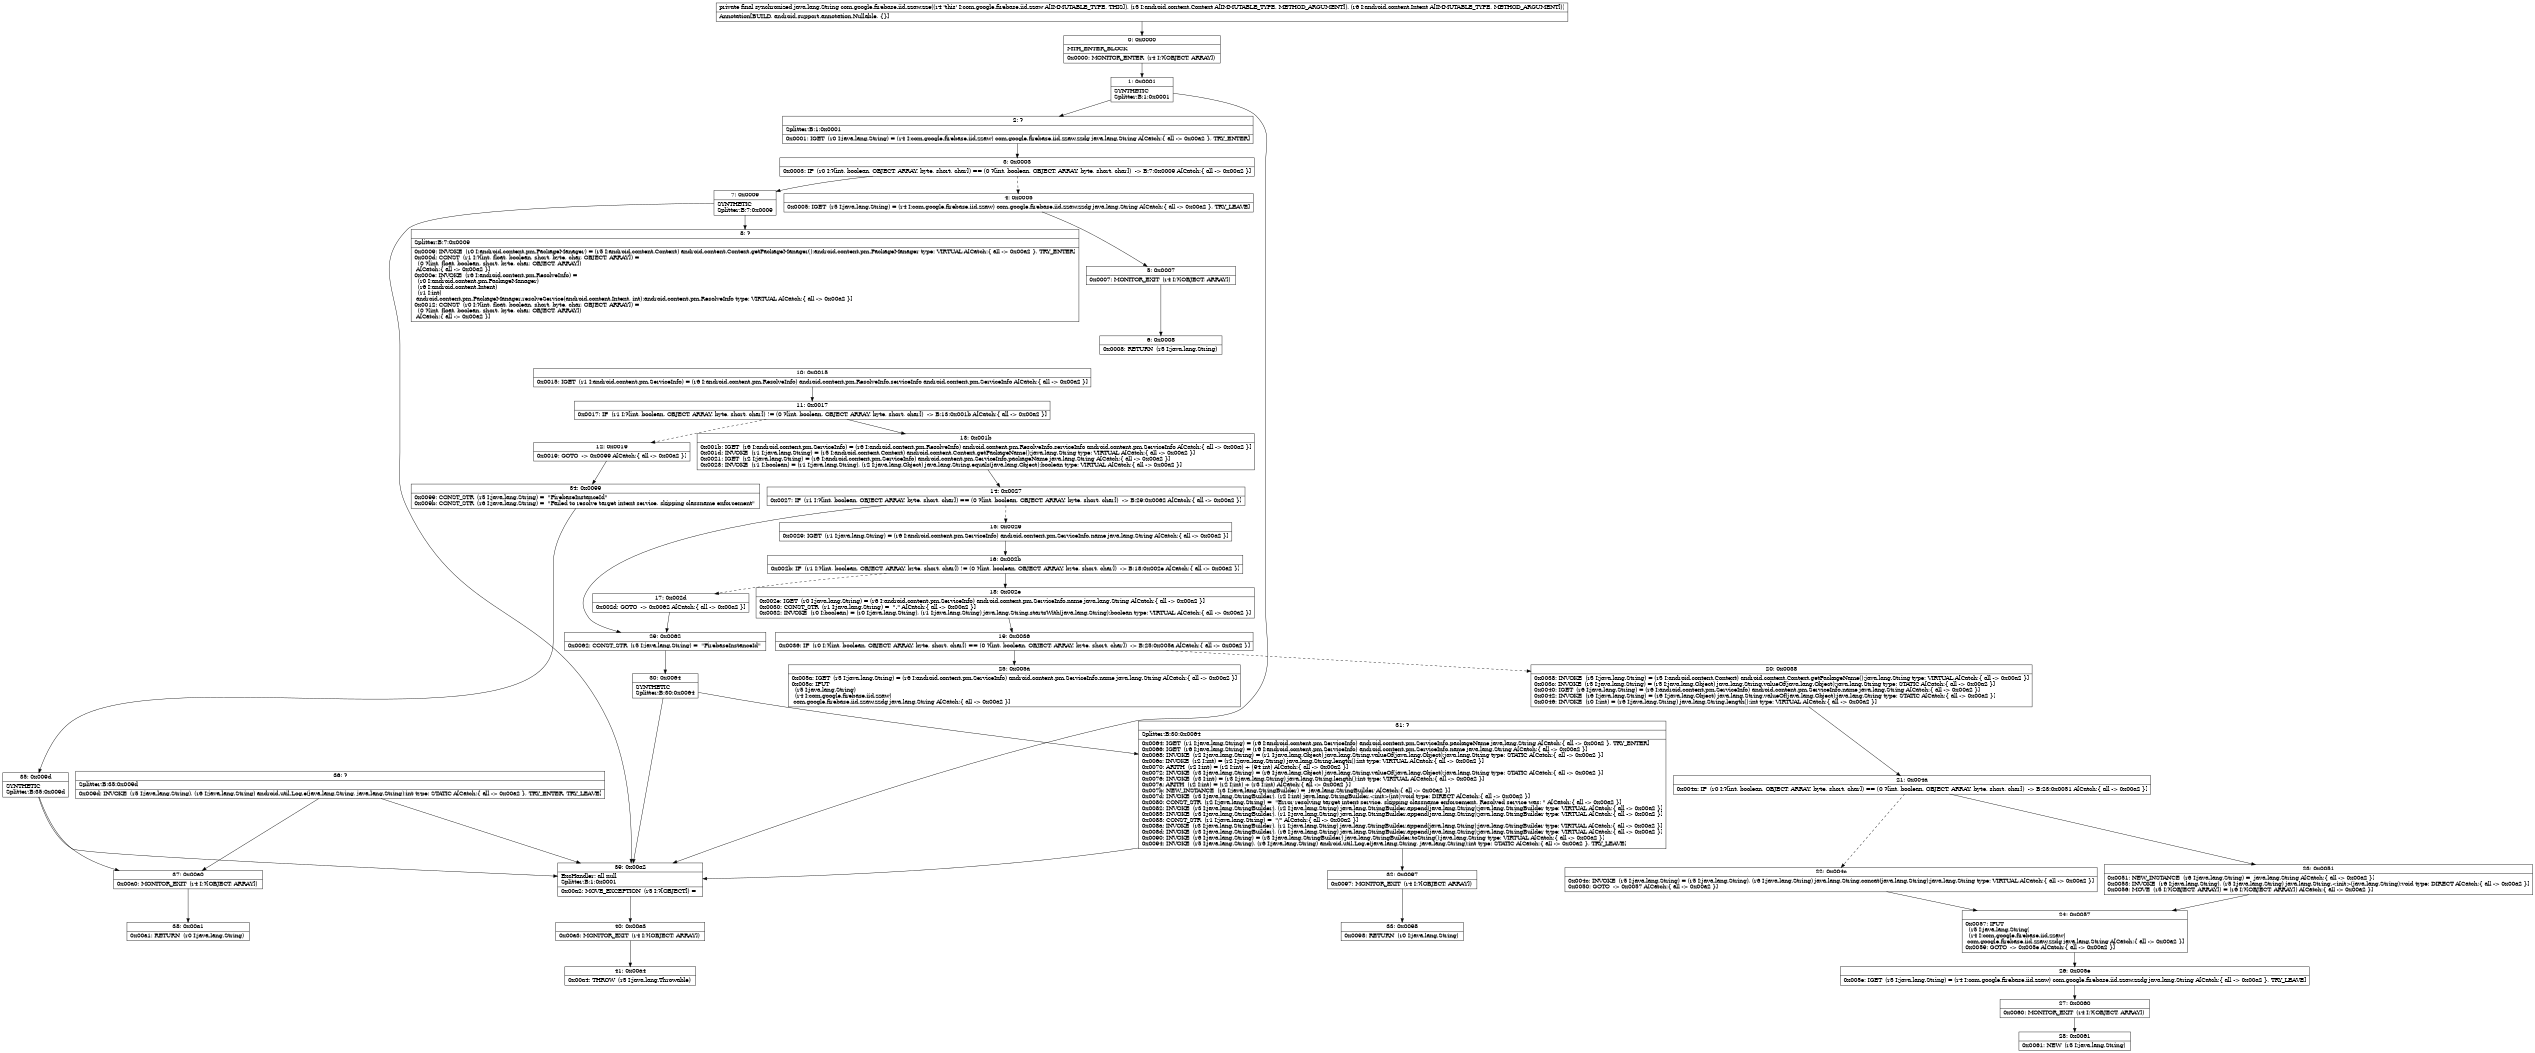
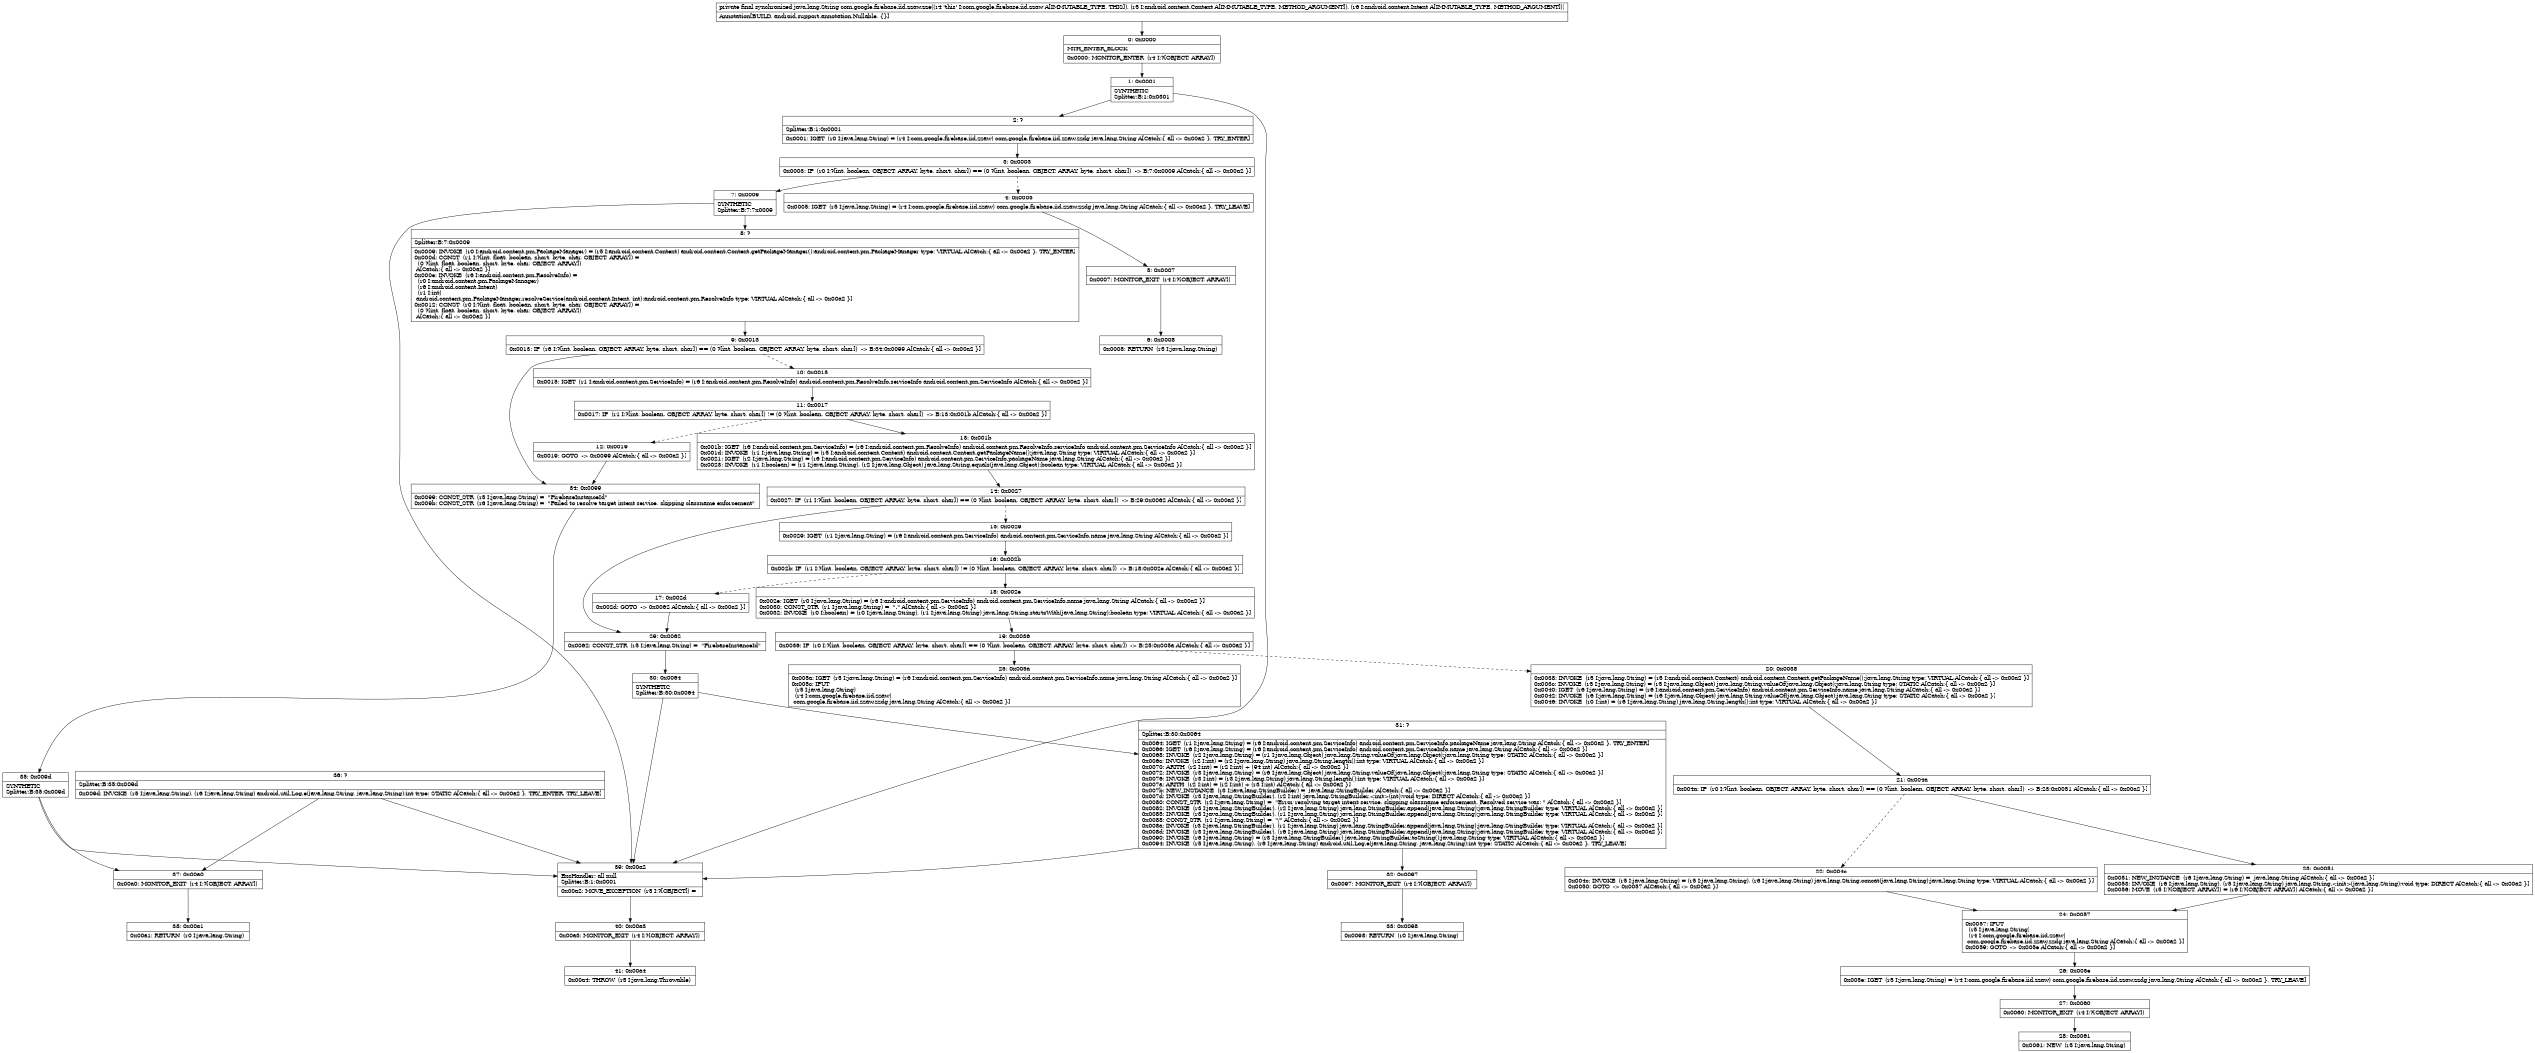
  digraph {
    node [shape=record]
    n1 [label="{0\:\ 0x0000|MTH_ENTER_BLOCK\l|0x0000: MONITOR_ENTER  (r4 I:?[OBJECT, ARRAY]) \l}"]
-   n2 [label="{1\:\ 0x0001|SYNTHETIC\lSplitter:B:1:0x0001\l}"]
+   n2 [label="{1\:\ 0x0001|SYNTHETIC\lSplitter:B:1:0x0301\l}"]
    n3 [label="{2\:\ ?|Splitter:B:1:0x0001\l|0x0001: IGET  (r0 I:java.lang.String) = (r4 I:com.google.firebase.iid.zzaw) com.google.firebase.iid.zzaw.zzdg java.lang.String A[Catch:\{ all \-\> 0x00a2 \}, TRY_ENTER]\l}"]
    n4 [label="{39\:\ 0x00a2|ExcHandler: all null\lSplitter:B:1:0x0001\l|0x00a2: MOVE_EXCEPTION  (r5 I:?[OBJECT]) =  \l}"]
    n5 [label="{3\:\ 0x0003|0x0003: IF  (r0 I:?[int, boolean, OBJECT, ARRAY, byte, short, char]) == (0 ?[int, boolean, OBJECT, ARRAY, byte, short, char])  \-\> B:7:0x0009 A[Catch:\{ all \-\> 0x00a2 \}]\l}"]
    n6 [label="{40\:\ 0x00a3|0x00a3: MONITOR_EXIT  (r4 I:?[OBJECT, ARRAY]) \l}"]
    n7 [label="{4\:\ 0x0005|0x0005: IGET  (r5 I:java.lang.String) = (r4 I:com.google.firebase.iid.zzaw) com.google.firebase.iid.zzaw.zzdg java.lang.String A[Catch:\{ all \-\> 0x00a2 \}, TRY_LEAVE]\l}"]
-   n8 [label="{7\:\ 0x0009|SYNTHETIC\lSplitter:B:7:0x0009\l}"]
+   n8 [label="{7\:\ 0x0009|SYNTHETIC\lSplitter:B:7:7x0009\l}"]
    n9 [label="{5\:\ 0x0007|0x0007: MONITOR_EXIT  (r4 I:?[OBJECT, ARRAY]) \l}"]
    n10 [label="{8\:\ ?|Splitter:B:7:0x0009\l|0x0009: INVOKE  (r0 I:android.content.pm.PackageManager) = (r5 I:android.content.Context) android.content.Context.getPackageManager():android.content.pm.PackageManager type: VIRTUAL A[Catch:\{ all \-\> 0x00a2 \}, TRY_ENTER]\l0x000d: CONST  (r1 I:?[int, float, boolean, short, byte, char, OBJECT, ARRAY]) = \l  (0 ?[int, float, boolean, short, byte, char, OBJECT, ARRAY])\l A[Catch:\{ all \-\> 0x00a2 \}]\l0x000e: INVOKE  (r6 I:android.content.pm.ResolveInfo) = \l  (r0 I:android.content.pm.PackageManager)\l  (r6 I:android.content.Intent)\l  (r1 I:int)\l android.content.pm.PackageManager.resolveService(android.content.Intent, int):android.content.pm.ResolveInfo type: VIRTUAL A[Catch:\{ all \-\> 0x00a2 \}]\l0x0012: CONST  (r0 I:?[int, float, boolean, short, byte, char, OBJECT, ARRAY]) = \l  (0 ?[int, float, boolean, short, byte, char, OBJECT, ARRAY])\l A[Catch:\{ all \-\> 0x00a2 \}]\l}"]
    n11 [label="{6\:\ 0x0008|0x0008: RETURN  (r5 I:java.lang.String) \l}"]
+   n12 [label="{9\:\ 0x0013|0x0013: IF  (r6 I:?[int, boolean, OBJECT, ARRAY, byte, short, char]) == (0 ?[int, boolean, OBJECT, ARRAY, byte, short, char])  \-\> B:34:0x0099 A[Catch:\{ all \-\> 0x00a2 \}]\l}"]
    n13 [label="{10\:\ 0x0015|0x0015: IGET  (r1 I:android.content.pm.ServiceInfo) = (r6 I:android.content.pm.ResolveInfo) android.content.pm.ResolveInfo.serviceInfo android.content.pm.ServiceInfo A[Catch:\{ all \-\> 0x00a2 \}]\l}"]
    n14 [label="{34\:\ 0x0099|0x0099: CONST_STR  (r5 I:java.lang.String) =  \"FirebaseInstanceId\" \l0x009b: CONST_STR  (r6 I:java.lang.String) =  \"Failed to resolve target intent service, skipping classname enforcement\" \l}"]
    n15 [label="{11\:\ 0x0017|0x0017: IF  (r1 I:?[int, boolean, OBJECT, ARRAY, byte, short, char]) != (0 ?[int, boolean, OBJECT, ARRAY, byte, short, char])  \-\> B:13:0x001b A[Catch:\{ all \-\> 0x00a2 \}]\l}"]
    n16 [label="{35\:\ 0x009d|SYNTHETIC\lSplitter:B:35:0x009d\l}"]
    n17 [label="{12\:\ 0x0019|0x0019: GOTO  \-\> 0x0099 A[Catch:\{ all \-\> 0x00a2 \}]\l}"]
    n18 [label="{13\:\ 0x001b|0x001b: IGET  (r6 I:android.content.pm.ServiceInfo) = (r6 I:android.content.pm.ResolveInfo) android.content.pm.ResolveInfo.serviceInfo android.content.pm.ServiceInfo A[Catch:\{ all \-\> 0x00a2 \}]\l0x001d: INVOKE  (r1 I:java.lang.String) = (r5 I:android.content.Context) android.content.Context.getPackageName():java.lang.String type: VIRTUAL A[Catch:\{ all \-\> 0x00a2 \}]\l0x0021: IGET  (r2 I:java.lang.String) = (r6 I:android.content.pm.ServiceInfo) android.content.pm.ServiceInfo.packageName java.lang.String A[Catch:\{ all \-\> 0x00a2 \}]\l0x0023: INVOKE  (r1 I:boolean) = (r1 I:java.lang.String), (r2 I:java.lang.Object) java.lang.String.equals(java.lang.Object):boolean type: VIRTUAL A[Catch:\{ all \-\> 0x00a2 \}]\l}"]
    n19 [label="{14\:\ 0x0027|0x0027: IF  (r1 I:?[int, boolean, OBJECT, ARRAY, byte, short, char]) == (0 ?[int, boolean, OBJECT, ARRAY, byte, short, char])  \-\> B:29:0x0062 A[Catch:\{ all \-\> 0x00a2 \}]\l}"]
    n20 [label="{15\:\ 0x0029|0x0029: IGET  (r1 I:java.lang.String) = (r6 I:android.content.pm.ServiceInfo) android.content.pm.ServiceInfo.name java.lang.String A[Catch:\{ all \-\> 0x00a2 \}]\l}"]
    n21 [label="{29\:\ 0x0062|0x0062: CONST_STR  (r5 I:java.lang.String) =  \"FirebaseInstanceId\" \l}"]
    n22 [label="{16\:\ 0x002b|0x002b: IF  (r1 I:?[int, boolean, OBJECT, ARRAY, byte, short, char]) != (0 ?[int, boolean, OBJECT, ARRAY, byte, short, char])  \-\> B:18:0x002e A[Catch:\{ all \-\> 0x00a2 \}]\l}"]
    n23 [label="{30\:\ 0x0064|SYNTHETIC\lSplitter:B:30:0x0064\l}"]
    n24 [label="{17\:\ 0x002d|0x002d: GOTO  \-\> 0x0062 A[Catch:\{ all \-\> 0x00a2 \}]\l}"]
    n25 [label="{18\:\ 0x002e|0x002e: IGET  (r0 I:java.lang.String) = (r6 I:android.content.pm.ServiceInfo) android.content.pm.ServiceInfo.name java.lang.String A[Catch:\{ all \-\> 0x00a2 \}]\l0x0030: CONST_STR  (r1 I:java.lang.String) =  \".\" A[Catch:\{ all \-\> 0x00a2 \}]\l0x0032: INVOKE  (r0 I:boolean) = (r0 I:java.lang.String), (r1 I:java.lang.String) java.lang.String.startsWith(java.lang.String):boolean type: VIRTUAL A[Catch:\{ all \-\> 0x00a2 \}]\l}"]
    n26 [label="{19\:\ 0x0036|0x0036: IF  (r0 I:?[int, boolean, OBJECT, ARRAY, byte, short, char]) == (0 ?[int, boolean, OBJECT, ARRAY, byte, short, char])  \-\> B:25:0x005a A[Catch:\{ all \-\> 0x00a2 \}]\l}"]
    n27 [label="{20\:\ 0x0038|0x0038: INVOKE  (r5 I:java.lang.String) = (r5 I:android.content.Context) android.content.Context.getPackageName():java.lang.String type: VIRTUAL A[Catch:\{ all \-\> 0x00a2 \}]\l0x003c: INVOKE  (r5 I:java.lang.String) = (r5 I:java.lang.Object) java.lang.String.valueOf(java.lang.Object):java.lang.String type: STATIC A[Catch:\{ all \-\> 0x00a2 \}]\l0x0040: IGET  (r6 I:java.lang.String) = (r6 I:android.content.pm.ServiceInfo) android.content.pm.ServiceInfo.name java.lang.String A[Catch:\{ all \-\> 0x00a2 \}]\l0x0042: INVOKE  (r6 I:java.lang.String) = (r6 I:java.lang.Object) java.lang.String.valueOf(java.lang.Object):java.lang.String type: STATIC A[Catch:\{ all \-\> 0x00a2 \}]\l0x0046: INVOKE  (r0 I:int) = (r6 I:java.lang.String) java.lang.String.length():int type: VIRTUAL A[Catch:\{ all \-\> 0x00a2 \}]\l}"]
    n28 [label="{25\:\ 0x005a|0x005a: IGET  (r5 I:java.lang.String) = (r6 I:android.content.pm.ServiceInfo) android.content.pm.ServiceInfo.name java.lang.String A[Catch:\{ all \-\> 0x00a2 \}]\l0x005c: IPUT  \l  (r5 I:java.lang.String)\l  (r4 I:com.google.firebase.iid.zzaw)\l com.google.firebase.iid.zzaw.zzdg java.lang.String A[Catch:\{ all \-\> 0x00a2 \}]\l}"]
    n29 [label="{21\:\ 0x004a|0x004a: IF  (r0 I:?[int, boolean, OBJECT, ARRAY, byte, short, char]) == (0 ?[int, boolean, OBJECT, ARRAY, byte, short, char])  \-\> B:23:0x0051 A[Catch:\{ all \-\> 0x00a2 \}]\l}"]
    n30 [label="{22\:\ 0x004c|0x004c: INVOKE  (r5 I:java.lang.String) = (r5 I:java.lang.String), (r6 I:java.lang.String) java.lang.String.concat(java.lang.String):java.lang.String type: VIRTUAL A[Catch:\{ all \-\> 0x00a2 \}]\l0x0050: GOTO  \-\> 0x0057 A[Catch:\{ all \-\> 0x00a2 \}]\l}"]
    n31 [label="{23\:\ 0x0051|0x0051: NEW_INSTANCE  (r6 I:java.lang.String) =  java.lang.String A[Catch:\{ all \-\> 0x00a2 \}]\l0x0053: INVOKE  (r6 I:java.lang.String), (r5 I:java.lang.String) java.lang.String.\<init\>(java.lang.String):void type: DIRECT A[Catch:\{ all \-\> 0x00a2 \}]\l0x0056: MOVE  (r5 I:?[OBJECT, ARRAY]) = (r6 I:?[OBJECT, ARRAY]) A[Catch:\{ all \-\> 0x00a2 \}]\l}"]
    n32 [label="{24\:\ 0x0057|0x0057: IPUT  \l  (r5 I:java.lang.String)\l  (r4 I:com.google.firebase.iid.zzaw)\l com.google.firebase.iid.zzaw.zzdg java.lang.String A[Catch:\{ all \-\> 0x00a2 \}]\l0x0059: GOTO  \-\> 0x005e A[Catch:\{ all \-\> 0x00a2 \}]\l}"]
    n33 [label="{26\:\ 0x005e|0x005e: IGET  (r5 I:java.lang.String) = (r4 I:com.google.firebase.iid.zzaw) com.google.firebase.iid.zzaw.zzdg java.lang.String A[Catch:\{ all \-\> 0x00a2 \}, TRY_LEAVE]\l}"]
    n34 [label="{27\:\ 0x0060|0x0060: MONITOR_EXIT  (r4 I:?[OBJECT, ARRAY]) \l}"]
    n35 [label="{28\:\ 0x0061|0x0061: NEW  (r5 I:java.lang.String) \l}"]
    n36 [label="{31\:\ ?|Splitter:B:30:0x0064\l|0x0064: IGET  (r1 I:java.lang.String) = (r6 I:android.content.pm.ServiceInfo) android.content.pm.ServiceInfo.packageName java.lang.String A[Catch:\{ all \-\> 0x00a2 \}, TRY_ENTER]\l0x0066: IGET  (r6 I:java.lang.String) = (r6 I:android.content.pm.ServiceInfo) android.content.pm.ServiceInfo.name java.lang.String A[Catch:\{ all \-\> 0x00a2 \}]\l0x0068: INVOKE  (r2 I:java.lang.String) = (r1 I:java.lang.Object) java.lang.String.valueOf(java.lang.Object):java.lang.String type: STATIC A[Catch:\{ all \-\> 0x00a2 \}]\l0x006c: INVOKE  (r2 I:int) = (r2 I:java.lang.String) java.lang.String.length():int type: VIRTUAL A[Catch:\{ all \-\> 0x00a2 \}]\l0x0070: ARITH  (r2 I:int) = (r2 I:int) + (94 int) A[Catch:\{ all \-\> 0x00a2 \}]\l0x0072: INVOKE  (r3 I:java.lang.String) = (r6 I:java.lang.Object) java.lang.String.valueOf(java.lang.Object):java.lang.String type: STATIC A[Catch:\{ all \-\> 0x00a2 \}]\l0x0076: INVOKE  (r3 I:int) = (r3 I:java.lang.String) java.lang.String.length():int type: VIRTUAL A[Catch:\{ all \-\> 0x00a2 \}]\l0x007a: ARITH  (r2 I:int) = (r2 I:int) + (r3 I:int) A[Catch:\{ all \-\> 0x00a2 \}]\l0x007b: NEW_INSTANCE  (r3 I:java.lang.StringBuilder) =  java.lang.StringBuilder A[Catch:\{ all \-\> 0x00a2 \}]\l0x007d: INVOKE  (r3 I:java.lang.StringBuilder), (r2 I:int) java.lang.StringBuilder.\<init\>(int):void type: DIRECT A[Catch:\{ all \-\> 0x00a2 \}]\l0x0080: CONST_STR  (r2 I:java.lang.String) =  \"Error resolving target intent service, skipping classname enforcement. Resolved service was: \" A[Catch:\{ all \-\> 0x00a2 \}]\l0x0082: INVOKE  (r3 I:java.lang.StringBuilder), (r2 I:java.lang.String) java.lang.StringBuilder.append(java.lang.String):java.lang.StringBuilder type: VIRTUAL A[Catch:\{ all \-\> 0x00a2 \}]\l0x0085: INVOKE  (r3 I:java.lang.StringBuilder), (r1 I:java.lang.String) java.lang.StringBuilder.append(java.lang.String):java.lang.StringBuilder type: VIRTUAL A[Catch:\{ all \-\> 0x00a2 \}]\l0x0088: CONST_STR  (r1 I:java.lang.String) =  \"\/\" A[Catch:\{ all \-\> 0x00a2 \}]\l0x008a: INVOKE  (r3 I:java.lang.StringBuilder), (r1 I:java.lang.String) java.lang.StringBuilder.append(java.lang.String):java.lang.StringBuilder type: VIRTUAL A[Catch:\{ all \-\> 0x00a2 \}]\l0x008d: INVOKE  (r3 I:java.lang.StringBuilder), (r6 I:java.lang.String) java.lang.StringBuilder.append(java.lang.String):java.lang.StringBuilder type: VIRTUAL A[Catch:\{ all \-\> 0x00a2 \}]\l0x0090: INVOKE  (r6 I:java.lang.String) = (r3 I:java.lang.StringBuilder) java.lang.StringBuilder.toString():java.lang.String type: VIRTUAL A[Catch:\{ all \-\> 0x00a2 \}]\l0x0094: INVOKE  (r5 I:java.lang.String), (r6 I:java.lang.String) android.util.Log.e(java.lang.String, java.lang.String):int type: STATIC A[Catch:\{ all \-\> 0x00a2 \}, TRY_LEAVE]\l}"]
    n37 [label="{32\:\ 0x0097|0x0097: MONITOR_EXIT  (r4 I:?[OBJECT, ARRAY]) \l}"]
    n38 [label="{33\:\ 0x0098|0x0098: RETURN  (r0 I:java.lang.String) \l}"]
    n39 [label="{37\:\ 0x00a0|0x00a0: MONITOR_EXIT  (r4 I:?[OBJECT, ARRAY]) \l}"]
    n40 [label="{36\:\ ?|Splitter:B:35:0x009d\l|0x009d: INVOKE  (r5 I:java.lang.String), (r6 I:java.lang.String) android.util.Log.e(java.lang.String, java.lang.String):int type: STATIC A[Catch:\{ all \-\> 0x00a2 \}, TRY_ENTER, TRY_LEAVE]\l}"]
    n41 [label="{38\:\ 0x00a1|0x00a1: RETURN  (r0 I:java.lang.String) \l}"]
    n42 [label="{41\:\ 0x00a4|0x00a4: THROW  (r5 I:java.lang.Throwable) \l}"]
    n43 [label="{private final synchronized java.lang.String com.google.firebase.iid.zzaw.zze((r4 'this' I:com.google.firebase.iid.zzaw A[IMMUTABLE_TYPE, THIS]), (r5 I:android.content.Context A[IMMUTABLE_TYPE, METHOD_ARGUMENT]), (r6 I:android.content.Intent A[IMMUTABLE_TYPE, METHOD_ARGUMENT]))  | Annotation[BUILD, android.support.annotation.Nullable, \{\}]\l}"]
    n1 -> n2
    n2 -> n3
    n2 -> n4
    n3 -> n5
    n4 -> n6
    n5 -> n7 [style=dashed]
    n5 -> n8
    n6 -> n42
    n7 -> n9
    n8 -> n4
    n8 -> n10
    n9 -> n11
+   n10 -> n12
+   n12 -> n13 [style=dashed]
+   n12 -> n14
    n13 -> n15
    n14 -> n16
    n15 -> n17 [style=dashed]
    n15 -> n18
    n16 -> n4
    n16 -> n39
    n17 -> n14
    n18 -> n19
    n19 -> n20 [style=dashed]
    n19 -> n21
    n20 -> n22
    n21 -> n23
    n22 -> n24 [style=dashed]
    n22 -> n25
    n23 -> n4
    n23 -> n36
    n24 -> n21
    n25 -> n26
    n26 -> n27 [style=dashed]
    n26 -> n28
    n27 -> n29
    n29 -> n30 [style=dashed]
    n29 -> n31
    n30 -> n32
    n31 -> n32
    n32 -> n33
    n33 -> n34
    n34 -> n35
    n36 -> n4
    n36 -> n37
    n37 -> n38
    n39 -> n41
    n40 -> n4
    n40 -> n39
    n43 -> n1
  }
